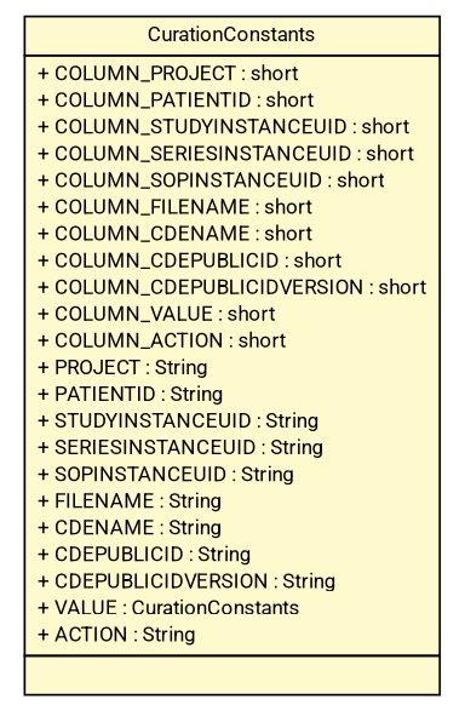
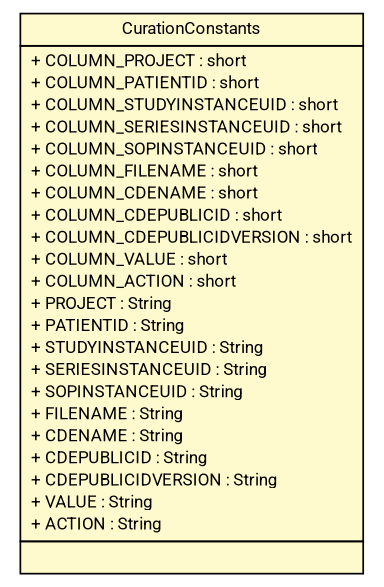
  digraph {
    fontname=Roboto
-   n1 [fontcolor=black fontname=Roboto fontsize=10.0 label=<<table border="0" cellborder="1" cellspacing="0" cellpadding="2" port="p" bgcolor="lemonChiffon" href="./CurationConstants.html"> 		<tr><td><table border="0" cellspacing="0" cellpadding="1"> 			<tr><td> CurationConstants </td></tr> 		</table></td></tr> 		<tr><td><table border="0" cellspacing="0" cellpadding="1"> 			<tr><td align="left"> + COLUMN_PROJECT : short </td></tr> 			<tr><td align="left"> + COLUMN_PATIENTID : short </td></tr> 			<tr><td align="left"> + COLUMN_STUDYINSTANCEUID : short </td></tr> 			<tr><td align="left"> + COLUMN_SERIESINSTANCEUID : short </td></tr> 			<tr><td align="left"> + COLUMN_SOPINSTANCEUID : short </td></tr> 			<tr><td align="left"> + COLUMN_FILENAME : short </td></tr> 			<tr><td align="left"> + COLUMN_CDENAME : short </td></tr> 			<tr><td align="left"> + COLUMN_CDEPUBLICID : short </td></tr> 			<tr><td align="left"> + COLUMN_CDEPUBLICIDVERSION : short </td></tr> 			<tr><td align="left"> + COLUMN_VALUE : short </td></tr> 			<tr><td align="left"> + COLUMN_ACTION : short </td></tr> 			<tr><td align="left"> + PROJECT : String </td></tr> 			<tr><td align="left"> + PATIENTID : String </td></tr> 			<tr><td align="left"> + STUDYINSTANCEUID : String </td></tr> 			<tr><td align="left"> + SERIESINSTANCEUID : String </td></tr> 			<tr><td align="left"> + SOPINSTANCEUID : String </td></tr> 			<tr><td align="left"> + FILENAME : String </td></tr> 			<tr><td align="left"> + CDENAME : String </td></tr> 			<tr><td align="left"> + CDEPUBLICID : String </td></tr> 			<tr><td align="left"> + CDEPUBLICIDVERSION : String </td></tr> 			<tr><td align="left"> + VALUE : CurationConstants </td></tr> 			<tr><td align="left"> + ACTION : String </td></tr> 		</table></td></tr> 		<tr><td><table border="0" cellspacing="0" cellpadding="1"> 			<tr><td align="left">  </td></tr> 		</table></td></tr> 		</table>> shape=plaintext]
+   n1 [fontcolor=black fontname=Roboto fontsize=10.0 label=<<table border="0" cellborder="1" cellspacing="0" cellpadding="2" port="p" bgcolor="lemonChiffon" href="./CurationConstants.html"> 		<tr><td><table border="0" cellspacing="0" cellpadding="1"> 			<tr><td> CurationConstants </td></tr> 		</table></td></tr> 		<tr><td><table border="0" cellspacing="0" cellpadding="1"> 			<tr><td align="left"> + COLUMN_PROJECT : short </td></tr> 			<tr><td align="left"> + COLUMN_PATIENTID : short </td></tr> 			<tr><td align="left"> + COLUMN_STUDYINSTANCEUID : short </td></tr> 			<tr><td align="left"> + COLUMN_SERIESINSTANCEUID : short </td></tr> 			<tr><td align="left"> + COLUMN_SOPINSTANCEUID : short </td></tr> 			<tr><td align="left"> + COLUMN_FILENAME : short </td></tr> 			<tr><td align="left"> + COLUMN_CDENAME : short </td></tr> 			<tr><td align="left"> + COLUMN_CDEPUBLICID : short </td></tr> 			<tr><td align="left"> + COLUMN_CDEPUBLICIDVERSION : short </td></tr> 			<tr><td align="left"> + COLUMN_VALUE : short </td></tr> 			<tr><td align="left"> + COLUMN_ACTION : short </td></tr> 			<tr><td align="left"> + PROJECT : String </td></tr> 			<tr><td align="left"> + PATIENTID : String </td></tr> 			<tr><td align="left"> + STUDYINSTANCEUID : String </td></tr> 			<tr><td align="left"> + SERIESINSTANCEUID : String </td></tr> 			<tr><td align="left"> + SOPINSTANCEUID : String </td></tr> 			<tr><td align="left"> + FILENAME : String </td></tr> 			<tr><td align="left"> + CDENAME : String </td></tr> 			<tr><td align="left"> + CDEPUBLICID : String </td></tr> 			<tr><td align="left"> + CDEPUBLICIDVERSION : String </td></tr> 			<tr><td align="left"> + VALUE : String </td></tr> 			<tr><td align="left"> + ACTION : String </td></tr> 		</table></td></tr> 		<tr><td><table border="0" cellspacing="0" cellpadding="1"> 			<tr><td align="left">  </td></tr> 		</table></td></tr> 		</table>> shape=plaintext]
  }
